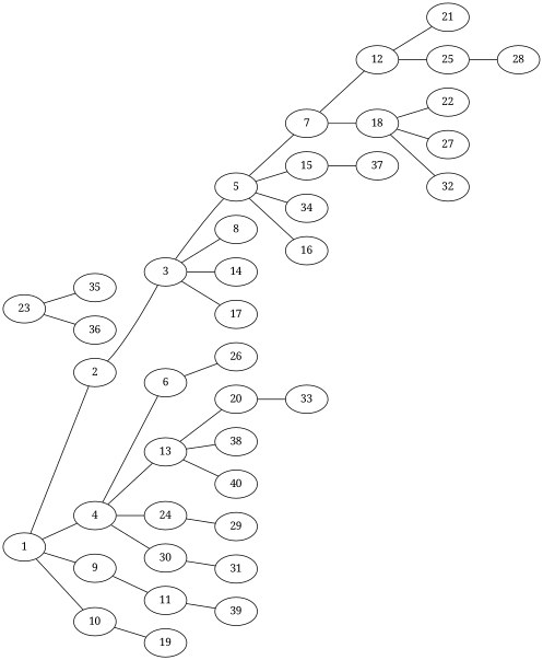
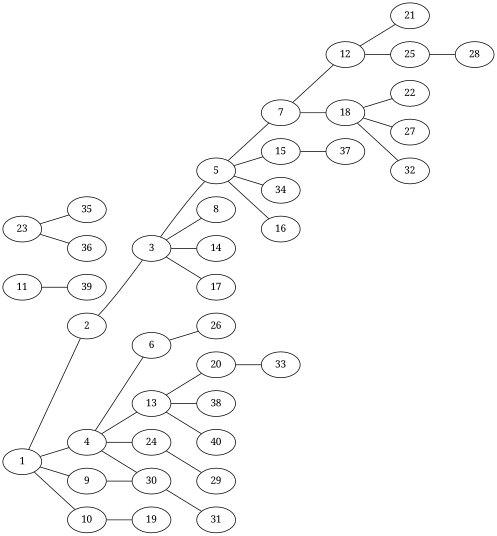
  graph {
    fontname="Noto Serif"
    rankdir=LR
    node [fontname="Noto Serif"]
    edge [fontname="Noto Serif"]
    1
    2
    4
    9
    10
    3
    6
    13
    24
    30
    11
    19
    5
    8
    14
    17
    26
    20
    38
    40
    29
    31
    39
    7
    15
    34
    16
    12
    18
    37
    33
    21
    25
    22
    27
    32
    28
    23
    35
    36
    1 -- 2
    1 -- 4
    1 -- 9
    1 -- 10
    2 -- 3
    4 -- 6
    4 -- 13
    4 -- 24
    4 -- 30
-   9 -- 11
+   9 -- 30
    10 -- 19
    3 -- 5
    3 -- 8
    3 -- 14
    3 -- 17
    6 -- 26
    13 -- 20
    13 -- 38
    13 -- 40
    24 -- 29
    30 -- 31
    11 -- 39
    5 -- 7
    5 -- 15
    5 -- 34
    5 -- 16
    20 -- 33
    7 -- 12
    7 -- 18
    15 -- 37
    12 -- 21
    12 -- 25
    18 -- 22
    18 -- 27
    18 -- 32
    25 -- 28
    23 -- 35
    23 -- 36
  }
